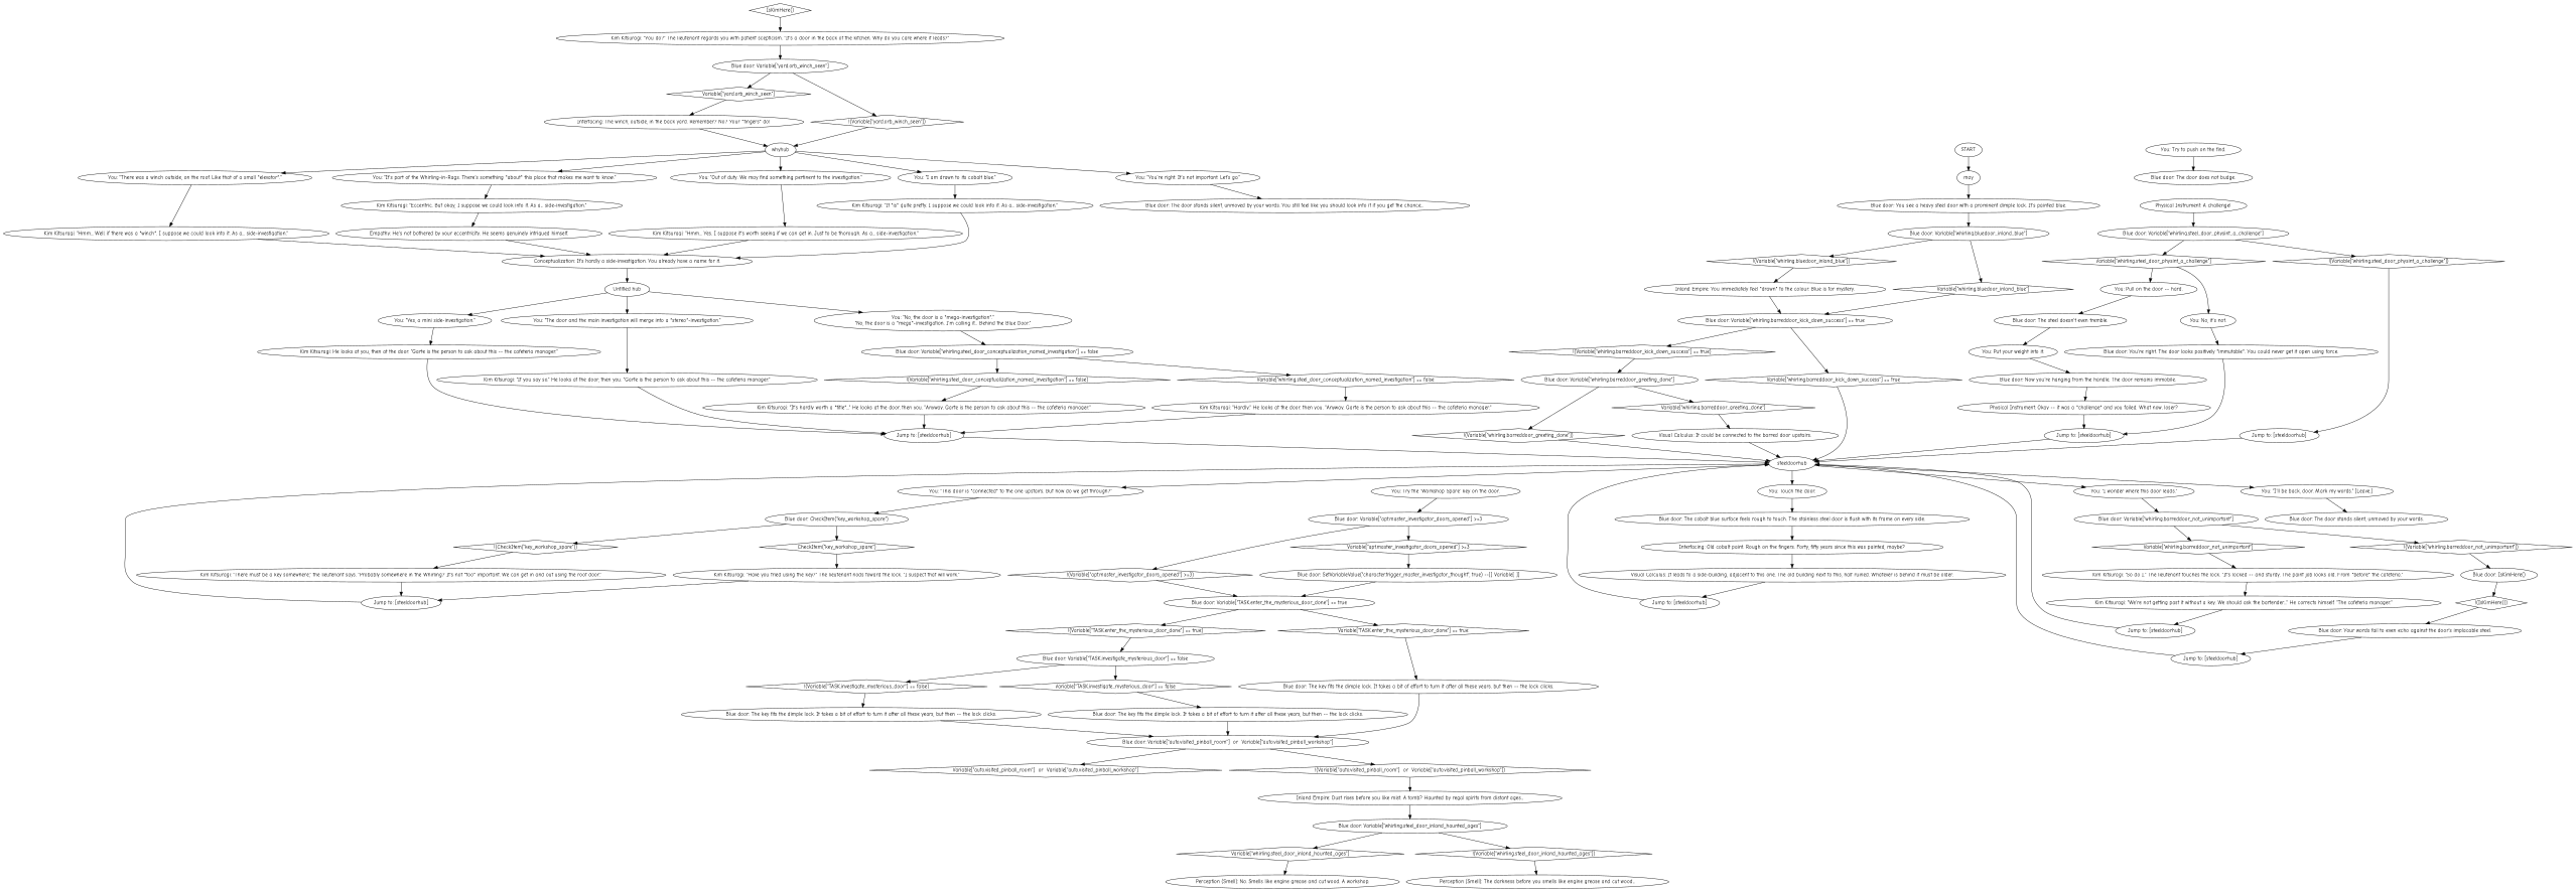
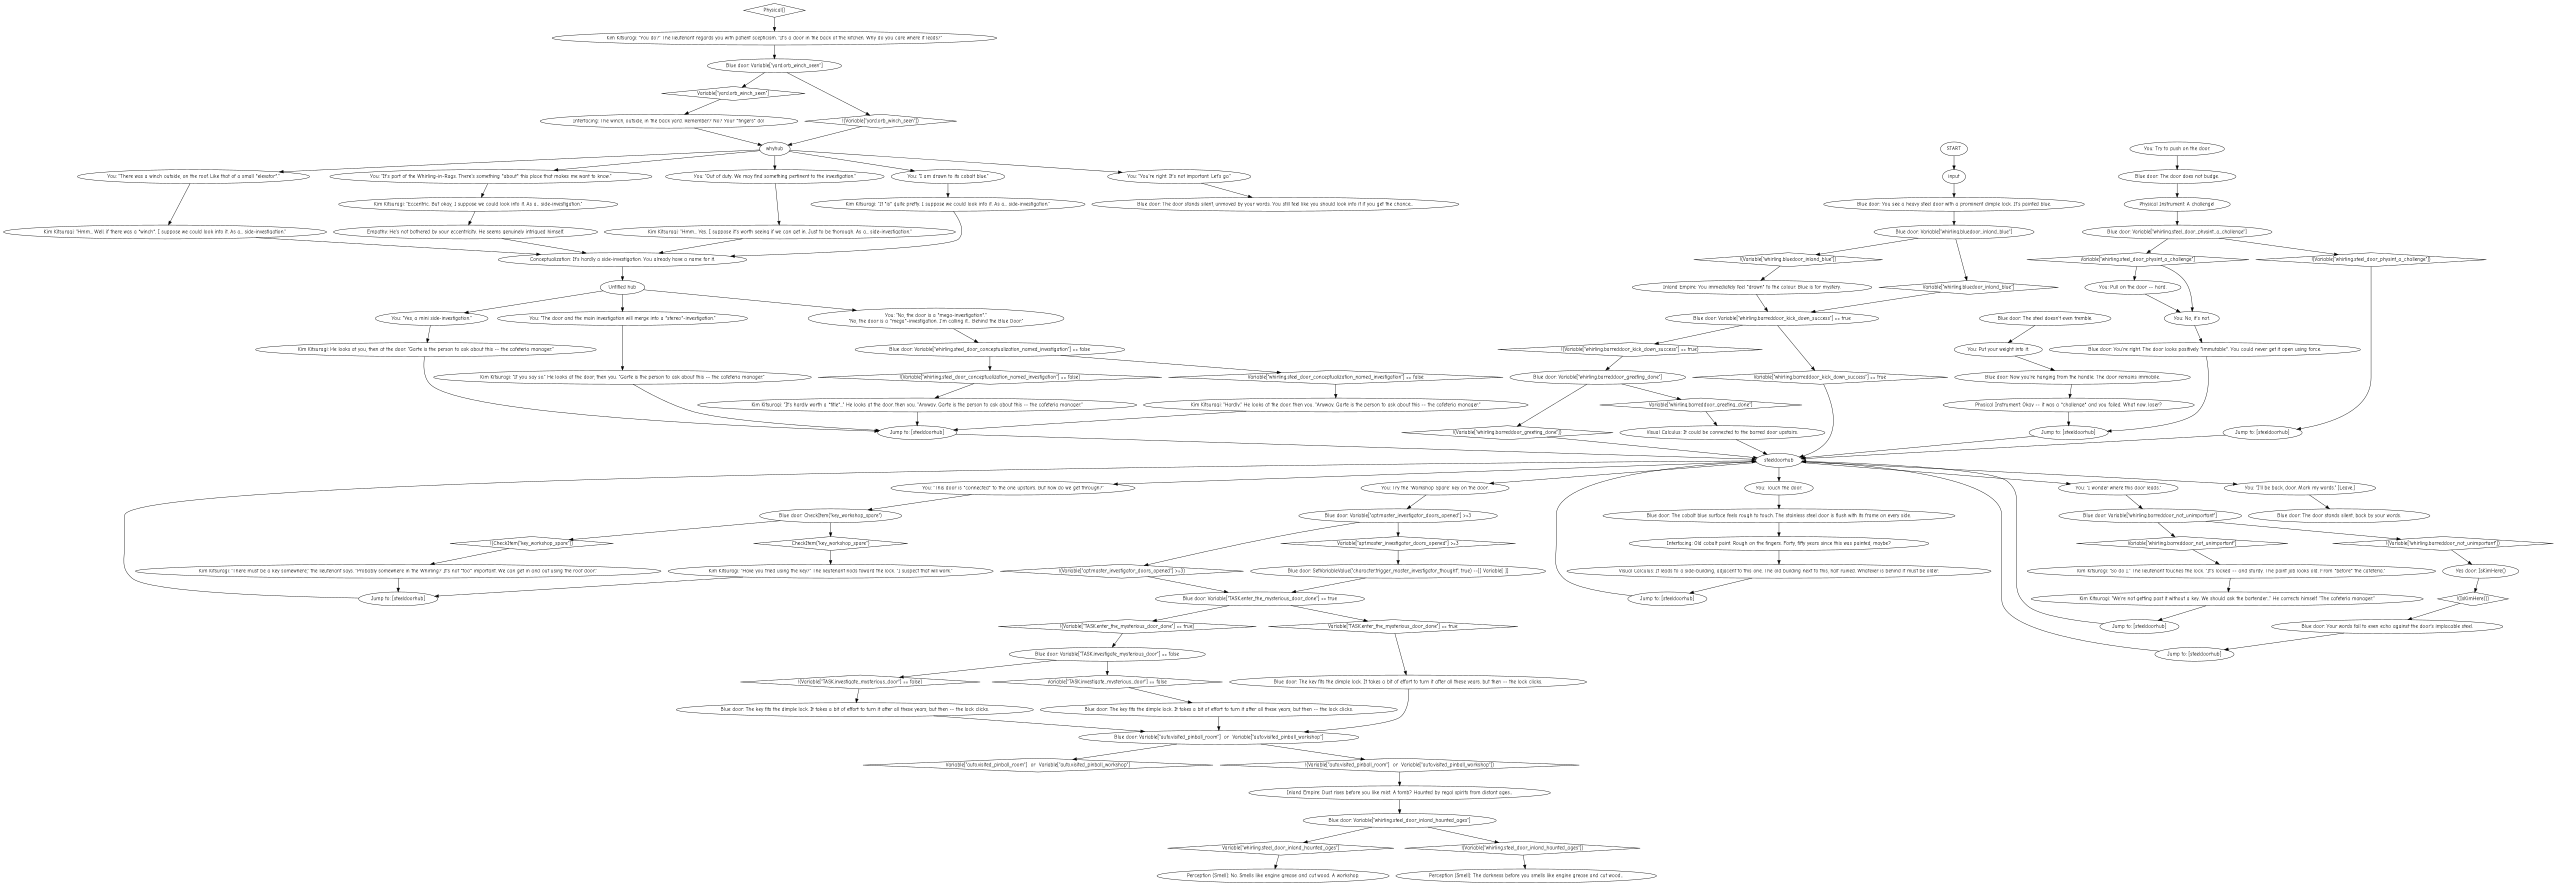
  digraph {
    fontname="Comic Neue"
    node [fontname="Comic Neue"]
    edge [fontname="Comic Neue"]
    n1 [label=START]
-   n2 [label=may]
+   n2 [label=input]
    n3 [label="Blue door: You see a heavy steel door with a prominent dimple lock. It's painted blue."]
    n4 [label="Blue door: Variable[\"whirling.bluedoor_inland_blue\"]"]
    n5 [label="Blue door: Variable[\"whirling.steel_door_inland_haunted_ages\"]"]
    n6 [label="Variable[\"whirling.steel_door_inland_haunted_ages\"]" shape=diamond]
    n7 [label="!(Variable[\"whirling.steel_door_inland_haunted_ages\"])" shape=diamond]
    n8 [label="Perception (Smell): No. Smells like engine grease and cut wood. A workshop."]
    n9 [label="Perception (Smell): The darkness before you smells like engine grease and cut wood..."]
    n10 [label="Kim Kitsuragi: \"There must be a key somewhere,\" the lieutenant says. \"Probably somewhere in the Whirling? It's not *too* important. We can get in and out using the roof door.\""]
    n11 [label="Jump to: [steeldoorhub]"]
    n12 [label=steeldoorhub]
    n13 [label="Blue door: The door stands silent, unmoved by your words. You still feel like you should look into it if you get the chance..."]
    n14 [label="You: \"There was a winch outside, on the roof. Like that of a small *elevator*.\""]
    n15 [label="Kim Kitsuragi: \"Hmm... Well, if there was a *winch*, I suppose we could look into it. As a... side-investigation.\""]
    n16 [label="Conceptualization: It's hardly a side-investigation. You already have a name for it."]
    n17 [label="Jump to: [steeldoorhub]"]
    n18 [label="You: \"This door is *connected* to the one upstairs. But how do we get through?\""]
    n19 [label="You: Try the 'Workshop Spare' key on the door."]
    n20 [label="You: Touch the door."]
    n21 [label="You: \"I wonder where this door leads.\""]
    n22 [label="You: \"I'll be back, door. Mark my words.\" [Leave.]"]
    n23 [label="Blue door: CheckItem(\"key_workshop_spare\")"]
    n24 [label="CheckItem(\"key_workshop_spare\")" shape=diamond]
    n25 [label="!(CheckItem(\"key_workshop_spare\"))" shape=diamond]
    n26 [label="Variable[\"whirling.bluedoor_inland_blue\"]" shape=diamond]
    n27 [label="!(Variable[\"whirling.bluedoor_inland_blue\"])" shape=diamond]
    n28 [label="Blue door: Variable[\"whirling.barreddoor_kick_down_success\"] == true"]
    n29 [label="Inland Empire: You immediately feel *drawn* to the colour. Blue is for mystery."]
    n30 [label="Variable[\"whirling.barreddoor_kick_down_success\"] == true" shape=diamond]
    n31 [label="!(Variable[\"whirling.barreddoor_kick_down_success\"] == true)" shape=diamond]
    n32 [label="Blue door: Variable[\"whirling.steel_door_physint_a_challenge\"]"]
    n33 [label="Variable[\"whirling.steel_door_physint_a_challenge\"]" shape=diamond]
    n34 [label="!(Variable[\"whirling.steel_door_physint_a_challenge\"])" shape=diamond]
    n35 [label="You: No, it's not."]
    n36 [label="You: Pull on the door -- hard."]
    n37 [label="Jump to: [steeldoorhub]"]
    n38 [label="Blue door: You're right. The door looks positively *immutable*. You could never get it open using force."]
    n39 [label="Blue door: The steel doesn't even tremble."]
    n40 [label="You: Put your weight into it."]
    n41 [label="Blue door: Now you're hanging from the handle. The door remains immobile."]
    n42 [label="Kim Kitsuragi: \"So do I.\" The lieutenant touches the lock. \"It's locked -- and sturdy. The paint job looks old. From *before* the cafeteria.\""]
    n43 [label="Kim Kitsuragi: \"We're not getting past it without a key. We should ask the bartender...\" He corrects himself. \"The cafeteria manager.\""]
    n44 [label="Jump to: [steeldoorhub]"]
    n45 [label="Jump to: [steeldoorhub]"]
    n46 [label="You: \"The door and the main investigation will merge into a *stereo*-investigation.\""]
    n47 [label="Kim Kitsuragi: \"If you say so.\" He looks at the door, then you. \"Garte is the person to ask about this -- the cafeteria manager.\""]
    n48 [label="Blue door: Variable[\"TASK.enter_the_mysterious_door_done\"] == true"]
    n49 [label="Variable[\"TASK.enter_the_mysterious_door_done\"] == true" shape=diamond]
    n50 [label="!(Variable[\"TASK.enter_the_mysterious_door_done\"] == true)" shape=diamond]
    n51 [label="Blue door: The key fits the dimple lock. It takes a bit of effort to turn it after all these years, but then -- the lock clicks."]
    n52 [label="Blue door: Variable[\"TASK.investigate_mysterious_door\"] == false"]
    n53 [label="Blue door: Variable[\"auto.visited_pinball_room\"]  or  Variable[\"auto.visited_pinball_workshop\"]"]
    n54 [label="Variable[\"TASK.investigate_mysterious_door\"] == false" shape=diamond]
    n55 [label="!(Variable[\"TASK.investigate_mysterious_door\"] == false)" shape=diamond]
    n56 [label="Blue door: Variable[\"apt.master_investigator_doors_opened\"] >=3"]
    n57 [label="Variable[\"apt.master_investigator_doors_opened\"] >=3" shape=diamond]
    n58 [label="!(Variable[\"apt.master_investigator_doors_opened\"] >=3)" shape=diamond]
    n59 [label="Interfacing: The winch, outside, in the back yard. Remember? No? Your *fingers* do!"]
    n60 [label=whyhub]
    n61 [label="You: \"Out of duty. We may find something pertinent to the investigation.\""]
    n62 [label="You: \"You're right. It's not important. Let's go.\""]
    n63 [label="You: \"I am drawn to its cobalt blue.\""]
    n64 [label="You: \"It's part of the Whirling-in-Rags. There's something *about* this place that makes me want to know.\""]
    n65 [label="Kim Kitsuragi: \"It's hardly worth a *title*...\" He looks at the door, then you. \"Anyway, Garte is the person to ask about this -- the cafeteria manager.\""]
    n66 [label="Variable[\"auto.visited_pinball_room\"]  or  Variable[\"auto.visited_pinball_workshop\"]" shape=diamond]
    n67 [label="!(Variable[\"auto.visited_pinball_room\"]  or  Variable[\"auto.visited_pinball_workshop\"])" shape=diamond]
    n68 [label="Inland Empire: Dust rises before you like mist. A tomb? Haunted by regal spirits from distant ages..."]
    n69 [label="Kim Kitsuragi: \"Hardly.\" He looks at the door, then you. \"Anyway, Garte is the person to ask about this -- the cafeteria manager.\""]
    n70 [label="Blue door: SetVariableValue(\"character.trigger_master_investigator_thought\", true) --[[ Variable[ ]]"]
    n71 [label="Empathy: He's not bothered by your eccentricity. He seems genuinely intrigued himself."]
    n72 [label="Untitled hub"]
    n73 [label="You: \"No, the door is a *mega-investigation*.\"\n\"No, the door is a *mega*-investigation. I'm calling it... Behind the Blue Door.\""]
    n74 [label="Blue door: Variable[\"whirling.steel_door_conceptualization_named_investigation\"] == false"]
    n75 [label="Variable[\"whirling.steel_door_conceptualization_named_investigation\"] == false" shape=diamond]
    n76 [label="!(Variable[\"whirling.steel_door_conceptualization_named_investigation\"] == false)" shape=diamond]
    n77 [label="Kim Kitsuragi: \"Hmm... Yes, I suppose it's worth seeing if we can get in. Just to be thorough. As a... side-investigation.\""]
    n78 [label="Blue door: Your words fail to even echo against the door's implacable steel."]
    n79 [label="Jump to: [steeldoorhub]"]
    n80 [label="Blue door: The key fits the dimple lock. It takes a bit of effort to turn it after all these years, but then -- the lock clicks."]
    n81 [label="Physical Instrument: Okay -- it was a *challenge* and you failed. What now, loser?"]
    n82 [label="Physical Instrument: A challenge!"]
    n83 [label="Blue door: Variable[\"whirling.barreddoor_greeting_done\"]"]
    n84 [label="Variable[\"whirling.barreddoor_greeting_done\"]" shape=diamond]
    n85 [label="!(Variable[\"whirling.barreddoor_greeting_done\"])" shape=diamond]
    n86 [label="Kim Kitsuragi: \"Have you tried using the key?\" The lieutenant nods toward the lock. \"I suspect that will work.\""]
    n87 [label="Blue door: The key fits the dimple lock. It takes a bit of effort to turn it after all these years, but then -- the lock clicks."]
    n88 [label="Blue door: The cobalt blue surface feels rough to touch. The stainless steel door is flush with its frame on every side."]
    n89 [label="Interfacing: Old cobalt paint. Rough on the fingers. Forty, fifty years since this was painted, maybe?"]
    n90 [label="Kim Kitsuragi: \"You do?\" The lieutenant regards you with patient scepticism. \"It's a door in the back of the kitchen. Why do you care where it leads?\""]
    n91 [label="Blue door: Variable[\"yard.orb_winch_seen\"]"]
    n92 [label="Variable[\"yard.orb_winch_seen\"]" shape=diamond]
    n93 [label="!(Variable[\"yard.orb_winch_seen\"])" shape=diamond]
    n94 [label="You: \"Yes, a mini side-investigation.\""]
    n95 [label="Kim Kitsuragi: He looks at you, then at the door. \"Garte is the person to ask about this -- the cafeteria manager.\""]
    n96 [label="Blue door: Variable[\"whirling.barreddoor_not_unimportant\"]"]
-   n97 [label="Blue door: The door stands silent, unmoved by your words."]
-   n98 [label="You: Try to push on the find."]
+   n97 [label="Blue door: The door stands silent, back by your words."]
+   n98 [label="You: Try to push on the door."]
    n99 [label="Blue door: The door does not budge."]
    n100 [label="Variable[\"whirling.barreddoor_not_unimportant\"]" shape=diamond]
    n101 [label="!(Variable[\"whirling.barreddoor_not_unimportant\"])" shape=diamond]
    n102 [label="Kim Kitsuragi: \"Eccentric. But okay, I suppose we could look into it. As a... side-investigation.\""]
    n103 [label="Visual Calculus: It could be connected to the barred door upstairs."]
    n104 [label="Visual Calculus: It leads to a side-building, adjacent to this one. The old building next to this, half ruined. Whatever is behind it must be older."]
    n105 [label="Kim Kitsuragi: \"It *is* quite pretty. I suppose we could look into it. As a... side-investigation.\""]
    n106 [label="Jump to: [steeldoorhub]"]
-   n107 [label="Blue door: IsKimHere()"]
+   n107 [label="Yes door: IsKimHere()"]
    n108 [label="!(IsKimHere())" shape=diamond]
-   n109 [label="IsKimHere()" shape=diamond]
+   n109 [label="Physical()" shape=diamond]
    n1 -> n2
    n2 -> n3
    n3 -> n4
    n4 -> n26
    n4 -> n27
    n5 -> n6
    n5 -> n7
    n6 -> n8
    n7 -> n9
    n10 -> n11
    n11 -> n12
    n12 -> n18
+   n12 -> n19
    n12 -> n20
    n12 -> n21
    n12 -> n22
    n14 -> n15
    n15 -> n16
    n16 -> n72
    n17 -> n12
    n18 -> n23
    n19 -> n56
    n20 -> n88
    n21 -> n96
    n22 -> n97
    n23 -> n24
    n23 -> n25
    n24 -> n86
    n25 -> n10
    n26 -> n28
    n27 -> n29
    n28 -> n30
    n28 -> n31
    n29 -> n28
    n30 -> n12
    n31 -> n83
    n32 -> n33
    n32 -> n34
    n33 -> n35
    n33 -> n36
    n34 -> n37
    n35 -> n38
-   n36 -> n39
+   n36 -> n35
    n37 -> n12
    n38 -> n45
    n39 -> n40
    n40 -> n41
    n41 -> n81
    n42 -> n43
    n43 -> n44
    n44 -> n12
    n45 -> n12
    n46 -> n47
    n47 -> n17
    n48 -> n49
    n48 -> n50
    n49 -> n51
    n50 -> n52
    n51 -> n53
    n52 -> n54
    n52 -> n55
    n53 -> n66
    n53 -> n67
    n54 -> n87
    n55 -> n80
    n56 -> n57
    n56 -> n58
    n57 -> n70
    n58 -> n48
    n59 -> n60
    n60 -> n14
    n60 -> n61
    n60 -> n62
    n60 -> n63
    n60 -> n64
    n61 -> n77
    n62 -> n13
    n63 -> n105
    n64 -> n102
    n65 -> n17
    n67 -> n68
    n68 -> n5
    n69 -> n17
    n70 -> n48
    n71 -> n16
    n72 -> n46
    n72 -> n73
    n72 -> n94
    n73 -> n74
    n74 -> n75
    n74 -> n76
    n75 -> n69
    n76 -> n65
    n77 -> n16
    n78 -> n79
    n79 -> n12
    n80 -> n53
    n81 -> n45
    n82 -> n32
    n83 -> n84
    n83 -> n85
    n84 -> n103
    n85 -> n12
    n86 -> n11
    n87 -> n53
    n88 -> n89
    n89 -> n104
    n90 -> n91
    n91 -> n92
    n91 -> n93
    n92 -> n59
    n93 -> n60
    n94 -> n95
    n95 -> n17
    n96 -> n100
    n96 -> n101
    n98 -> n99
+   n99 -> n82
    n100 -> n42
    n101 -> n107
    n102 -> n71
    n103 -> n12
    n104 -> n106
    n105 -> n16
    n106 -> n12
    n107 -> n108
    n108 -> n78
    n109 -> n90
  }
